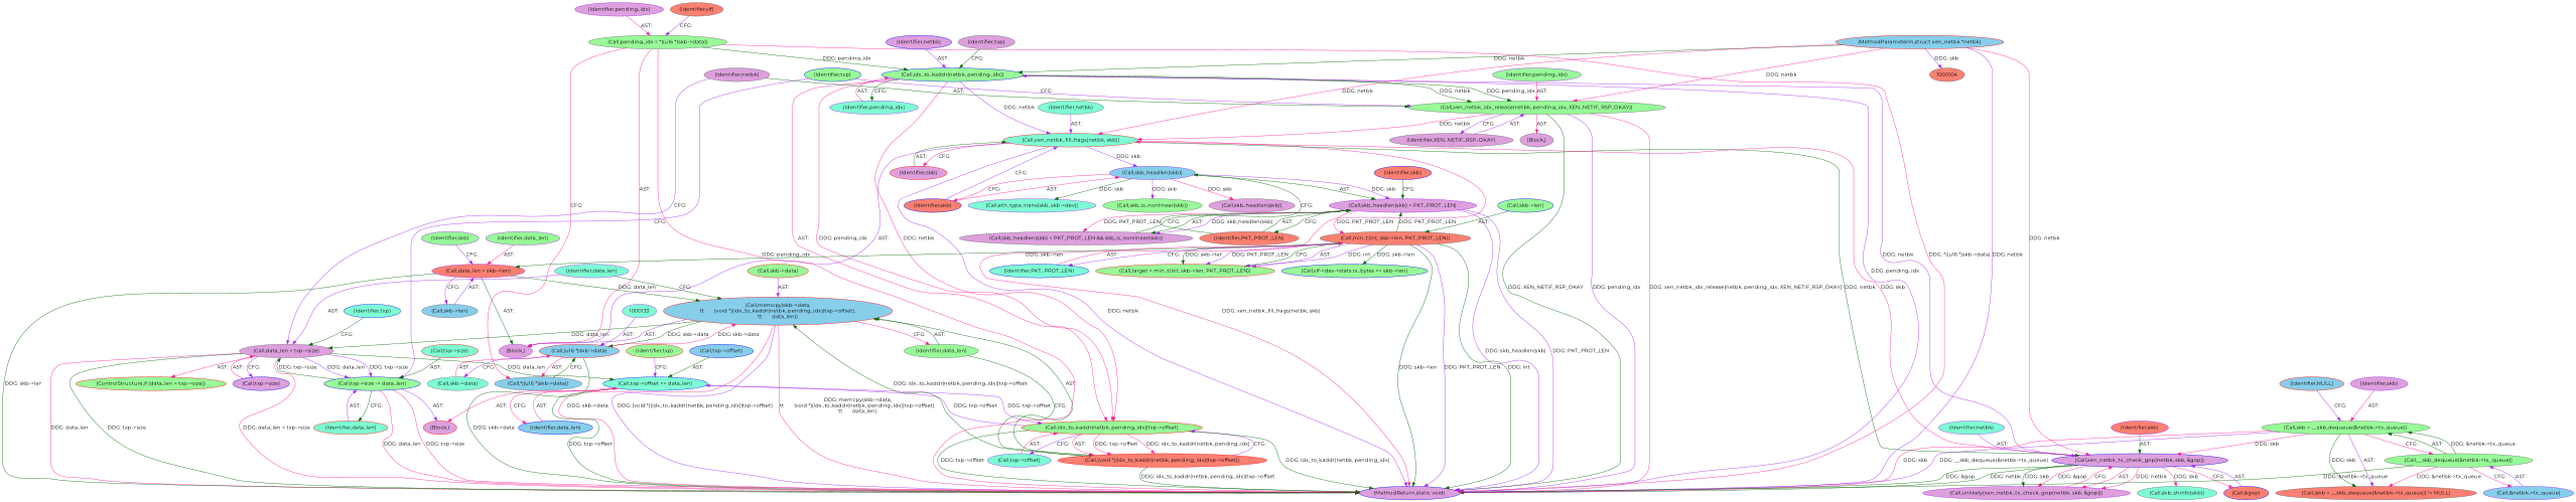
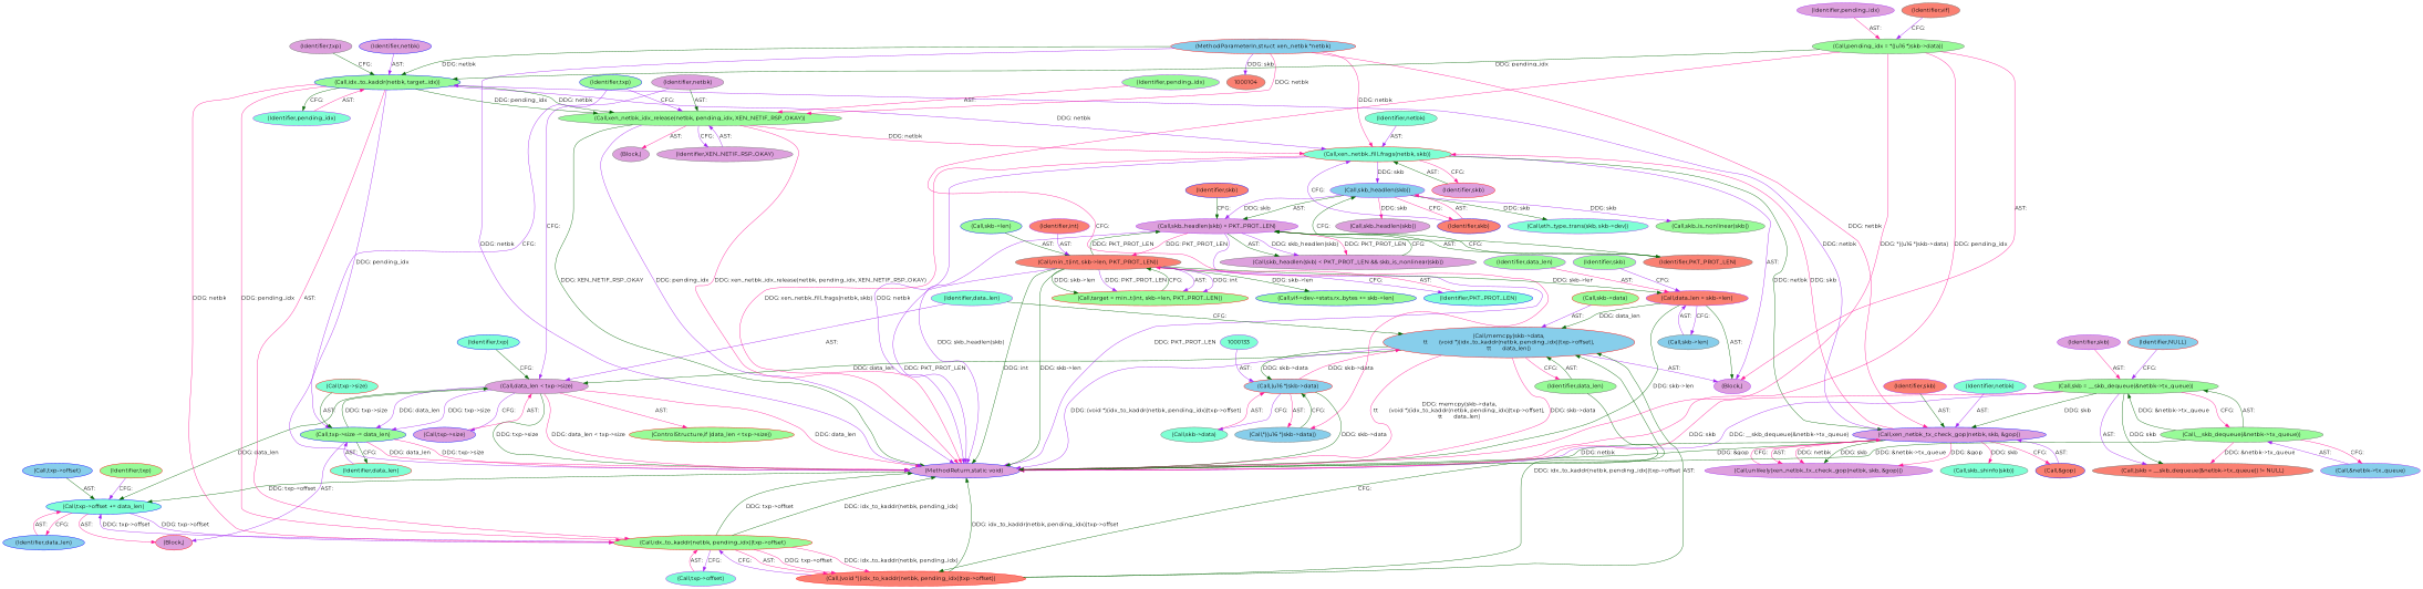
  digraph {
    fontname=Montserrat
    node [color=gray40 fillcolor=palegreen fontname=Montserrat style=filled]
    edge [color=darkgreen fontname=Montserrat]
    n1 [color=red fillcolor=skyblue label="(Call,memcpy(skb->data,\n\t\t       (void *)(idx_to_kaddr(netbk, pending_idx)|txp->offset),\n\t\t       data_len))"]
    n2 [color=red fillcolor=skyblue label="(Call,(u16 *)skb->data)"]
    n3 [fillcolor=plum label="(Call,data_len < txp->size)"]
    n4 [label="(Identifier,data_len)"]
    n5 [color=blue fillcolor=plum label="(MethodReturn,static void)"]
    n6 [color=purple fillcolor=plum label="(Block,)"]
    n7 [fillcolor=skyblue label="(Call,*((u16 *)skb->data))"]
    n8 [fillcolor=aquamarine label="(Call,skb->data)"]
    n9 [color=blue fillcolor=aquamarine label="(Call,txp->offset += data_len)"]
    n10 [color=blue label="(Call,txp->size -= data_len)"]
    n11 [color=red label="(ControlStructure,if (data_len < txp->size))"]
    n12 [color=blue fillcolor=plum label="(Call,txp->size)"]
    n13 [color=red fillcolor=salmon label="(Call,(void *)(idx_to_kaddr(netbk, pending_idx)|txp->offset))"]
    n14 [color=red label="(Call,idx_to_kaddr(netbk, pending_idx)|txp->offset)"]
    n15 [color=purple fillcolor=aquamarine label="(Call,txp->offset)"]
    n16 [color=red fillcolor=plum label="(Block,)"]
    n17 [color=blue fillcolor=skyblue label="(Identifier,data_len)"]
-   n18 [color=blue label="(Call,idx_to_kaddr(netbk, pending_idx))"]
+   n18 [color=blue label="(Call,idx_to_kaddr(netbk, target_idx))"]
    n19 [color=red fillcolor=aquamarine label="(Call,xen_netbk_fill_frags(netbk, skb))"]
    n20 [label="(Call,xen_netbk_idx_release(netbk, pending_idx, XEN_NETIF_RSP_OKAY))"]
    n21 [color=purple fillcolor=aquamarine label="(Identifier,pending_idx)"]
    n22 [color=blue fillcolor=plum label="(Call,xen_netbk_tx_check_gop(netbk, skb, &gop))"]
    n23 [color=purple fillcolor=skyblue label="(Call,skb_headlen(skb))"]
    n24 [color=red fillcolor=plum label="(Identifier,skb)"]
    n25 [fillcolor=plum label="(Block,)"]
    n26 [fillcolor=plum label="(Identifier,XEN_NETIF_RSP_OKAY)"]
    n27 [color=purple fillcolor=plum label="(Call,unlikely(xen_netbk_tx_check_gop(netbk, skb, &gop)))"]
    n28 [fillcolor=aquamarine label="(Call,skb_shinfo(skb))"]
    n29 [color=blue fillcolor=salmon label="(Call,&gop)"]
    n30 [color=purple fillcolor=plum label="(Call,skb_headlen(skb) < PKT_PROT_LEN)"]
    n31 [color=blue fillcolor=salmon label="(Identifier,skb)"]
    n32 [color=purple fillcolor=aquamarine label="(Call,eth_type_trans(skb, skb->dev))"]
    n33 [label="(Call,skb_is_nonlinear(skb))"]
    n34 [fillcolor=plum label="(Call,skb_headlen(skb))"]
    n35 [color=red fillcolor=skyblue label="(MethodParameterIn,struct xen_netbk *netbk)"]
    1000104 [fillcolor=salmon]
    n37 [label="(Call,skb = __skb_dequeue(&netbk->tx_queue))"]
    n38 [label="(Call,__skb_dequeue(&netbk->tx_queue))"]
    n39 [fillcolor=salmon label="(Call,(skb = __skb_dequeue(&netbk->tx_queue)) != NULL)"]
    n40 [color=purple fillcolor=skyblue label="(Call,&netbk->tx_queue)"]
    n41 [label="(Call,pending_idx = *((u16 *)skb->data))"]
    n42 [color=red fillcolor=aquamarine label="(Identifier,data_len)"]
    n43 [color=purple fillcolor=salmon label="(Call,data_len = skb->len)"]
    n44 [fillcolor=skyblue label="(Call,skb->len)"]
    n45 [fillcolor=salmon label="(Call,min_t(int, skb->len, PKT_PROT_LEN))"]
    n46 [color=red label="(Call,target = min_t(int, skb->len, PKT_PROT_LEN))"]
    n47 [color=blue label="(Call,vif->dev->stats.rx_bytes += skb->len)"]
    n48 [color=blue fillcolor=aquamarine label="(Identifier,PKT_PROT_LEN)"]
    n49 [fillcolor=plum label="(Call,skb_headlen(skb) < PKT_PROT_LEN && skb_is_nonlinear(skb))"]
    n50 [fillcolor=salmon label="(Identifier,PKT_PROT_LEN)"]
    n51 [color=blue fillcolor=plum label="(Identifier,netbk)"]
    n52 [color=blue label="(Identifier,txp)"]
    n53 [fillcolor=plum label="(Identifier,txp)"]
    n54 [color=purple fillcolor=plum label="(Identifier,pending_idx)"]
    n55 [color=blue fillcolor=skyblue label="(Call,txp->offset)"]
    n56 [color=purple fillcolor=plum label="(Identifier,skb)"]
    n57 [color=blue fillcolor=aquamarine label="(Identifier,txp)"]
    n58 [color=red fillcolor=aquamarine label="(Call,txp->size)"]
    n59 [color=red label="(Call,skb->data)"]
    n60 [fillcolor=salmon label="(Identifier,vif)"]
    n61 [color=purple fillcolor=salmon label="(Identifier,skb)"]
    n62 [color=red label="(Identifier,txp)"]
    n63 [fillcolor=plum label="(Identifier,netbk)"]
    n64 [color=purple fillcolor=aquamarine label="(Identifier,netbk)"]
    n65 [fillcolor=aquamarine label="(Identifier,netbk)"]
    n66 [color=blue fillcolor=salmon label="(Identifier,skb)"]
    n67 [color=purple label="(Identifier,data_len)"]
    n68 [color=blue label="(Call,skb->len)"]
    n69 [color=purple label="(Identifier,pending_idx)"]
+   n70 [color=purple fillcolor=salmon label="(Identifier,int)"]
    n71 [color=purple fillcolor=aquamarine label="(Identifier,data_len)"]
    n72 [color=purple label="(Identifier,skb)"]
    n73 [color=red fillcolor=skyblue label="(Identifier,NULL)"]
    1000133 [color=purple fillcolor=aquamarine]
    n1 -> n2 [label="DDG: skb->data"]
    n1 -> n3 [label="DDG: data_len"]
    n1 -> n4 [color=deeppink label="CFG: "]
    n1 -> n5 [color=deeppink label="DDG: skb->data"]
    n1 -> n5 [color=purple label="DDG: (void *)(idx_to_kaddr(netbk, pending_idx)|txp->offset)"]
    n1 -> n5 [color=deeppink label="DDG: memcpy(skb->data,\n\t\t       (void *)(idx_to_kaddr(netbk, pending_idx)|txp->offset),\n\t\t       data_len)"]
    n1 -> n6 [color=purple label="AST: "]
    n2 -> n1 [color=deeppink label="DDG: skb->data"]
    n2 -> n5 [label="DDG: skb->data"]
    n2 -> n7 [color=deeppink label="AST: "]
    n2 -> n8 [color=purple label="CFG: "]
    n3 -> n5 [color=deeppink label="DDG: data_len"]
    n3 -> n5 [label="DDG: txp->size"]
    n3 -> n5 [color=deeppink label="DDG: data_len < txp->size"]
    n3 -> n9 [label="DDG: data_len"]
    n3 -> n10 [color=purple label="DDG: data_len"]
    n3 -> n10 [color=purple label="DDG: txp->size"]
    n3 -> n11 [color=deeppink label="AST: "]
    n3 -> n12 [color=purple label="CFG: "]
    n4 -> n1 [label="AST: "]
    n4 -> n13 [label="CFG: "]
    n7 -> n2 [label="CFG: "]
    n8 -> n2 [color=deeppink label="AST: "]
-   n9 -> n5 [label="DDG: txp->offset"]
+   n5 -> n9 [label="DDG: txp->offset"]
    n9 -> n14 [color=purple label="DDG: txp->offset"]
    n9 -> n16 [color=deeppink label="AST: "]
    n9 -> n17 [color=deeppink label="CFG: "]
    n10 -> n3 [label="DDG: txp->size"]
    n10 -> n5 [color=deeppink label="DDG: txp->size"]
    n10 -> n5 [color=deeppink label="DDG: data_len"]
    n10 -> n16 [color=purple label="AST: "]
    n10 -> n42 [label="CFG: "]
    n12 -> n3 [color=deeppink label="AST: "]
    n13 -> n1 [label="AST: "]
    n13 -> n1 [label="DDG: idx_to_kaddr(netbk, pending_idx)|txp->offset"]
    n13 -> n5 [label="DDG: idx_to_kaddr(netbk, pending_idx)|txp->offset"]
    n13 -> n14 [color=purple label="CFG: "]
    n14 -> n5 [label="DDG: idx_to_kaddr(netbk, pending_idx)"]
    n14 -> n5 [label="DDG: txp->offset"]
    n14 -> n9 [color=purple label="DDG: txp->offset"]
    n14 -> n13 [color=deeppink label="AST: "]
    n14 -> n13 [color=deeppink label="DDG: idx_to_kaddr(netbk, pending_idx)"]
    n14 -> n13 [color=deeppink label="DDG: txp->offset"]
    n14 -> n15 [color=purple label="CFG: "]
    n15 -> n14 [color=deeppink label="AST: "]
    n17 -> n9 [color=deeppink label="AST: "]
    n18 -> n5 [color=purple label="DDG: pending_idx"]
    n18 -> n14 [color=deeppink label="AST: "]
    n18 -> n14 [color=deeppink label="DDG: netbk"]
    n18 -> n14 [color=deeppink label="DDG: pending_idx"]
    n18 -> n19 [color=purple label="DDG: netbk"]
    n18 -> n20 [label="DDG: netbk"]
    n18 -> n20 [label="DDG: pending_idx"]
    n18 -> n21 [label="CFG: "]
    n19 -> n5 [color=purple label="DDG: netbk"]
    n19 -> n5 [color=deeppink label="DDG: xen_netbk_fill_frags(netbk, skb)"]
    n19 -> n6 [color=purple label="AST: "]
    n19 -> n22 [label="DDG: netbk"]
    n19 -> n23 [color=purple label="DDG: skb"]
    n19 -> n24 [color=deeppink label="CFG: "]
    n20 -> n5 [color=deeppink label="DDG: xen_netbk_idx_release(netbk, pending_idx, XEN_NETIF_RSP_OKAY)"]
    n20 -> n5 [label="DDG: XEN_NETIF_RSP_OKAY"]
    n20 -> n5 [color=purple label="DDG: pending_idx"]
    n20 -> n19 [color=deeppink label="DDG: netbk"]
    n20 -> n25 [color=deeppink label="AST: "]
    n20 -> n26 [color=purple label="CFG: "]
    n21 -> n18 [color=deeppink label="AST: "]
    n22 -> n5 [label="DDG: netbk"]
    n22 -> n5 [label="DDG: &gop"]
    n22 -> n18 [color=purple label="DDG: netbk"]
    n22 -> n19 [color=deeppink label="DDG: skb"]
    n22 -> n27 [color=deeppink label="AST: "]
    n22 -> n27 [color=deeppink label="DDG: netbk"]
    n22 -> n27 [label="DDG: skb"]
    n22 -> n27 [color=deeppink label="DDG: &gop"]
    n22 -> n28 [color=deeppink label="DDG: skb"]
    n22 -> n29 [color=deeppink label="CFG: "]
    n23 -> n30 [label="AST: "]
    n23 -> n30 [color=purple label="DDG: skb"]
    n23 -> n31 [color=deeppink label="CFG: "]
    n23 -> n32 [label="DDG: skb"]
    n23 -> n33 [color=purple label="DDG: skb"]
    n23 -> n34 [color=deeppink label="DDG: skb"]
    n24 -> n19 [label="AST: "]
    n26 -> n20 [color=purple label="AST: "]
    n27 -> n22 [color=deeppink label="CFG: "]
    n29 -> n22 [color=purple label="AST: "]
    n30 -> n5 [color=purple label="DDG: PKT_PROT_LEN"]
    n30 -> n5 [color=purple label="DDG: skb_headlen(skb)"]
    n30 -> n45 [color=deeppink label="DDG: PKT_PROT_LEN"]
    n30 -> n49 [label="AST: "]
    n30 -> n49 [color=purple label="DDG: skb_headlen(skb)"]
    n30 -> n49 [color=deeppink label="DDG: PKT_PROT_LEN"]
    n30 -> n50 [label="CFG: "]
    n31 -> n19 [color=purple label="CFG: "]
    n31 -> n23 [color=deeppink label="AST: "]
    n35 -> n5 [color=purple label="DDG: netbk"]
    n35 -> n18 [label="DDG: netbk"]
    n35 -> n19 [color=deeppink label="DDG: netbk"]
    n35 -> n20 [color=deeppink label="DDG: netbk"]
    n35 -> n22 [color=deeppink label="DDG: netbk"]
    n35 -> 1000104 [color=purple label="DDG: skb"]
    n37 -> n5 [color=deeppink label="DDG: skb"]
    n37 -> n5 [color=purple label="DDG: __skb_dequeue(&netbk->tx_queue)"]
-   n37 -> n22 [color=deeppink label="DDG: skb"]
+   n37 -> n22 [label="DDG: skb"]
    n37 -> n38 [color=deeppink label="CFG: "]
    n37 -> n39 [color=purple label="AST: "]
    n37 -> n39 [label="DDG: skb"]
    n38 -> n5 [label="DDG: &netbk->tx_queue"]
    n38 -> n37 [label="AST: "]
    n38 -> n37 [label="DDG: &netbk->tx_queue"]
    n38 -> n39 [color=deeppink label="DDG: &netbk->tx_queue"]
    n38 -> n40 [color=deeppink label="CFG: "]
    n40 -> n38 [color=purple label="AST: "]
    n41 -> n5 [color=deeppink label="DDG: pending_idx"]
    n41 -> n5 [color=deeppink label="DDG: *((u16 *)skb->data)"]
    n41 -> n6 [color=deeppink label="AST: "]
    n41 -> n7 [color=deeppink label="CFG: "]
    n41 -> n18 [label="DDG: pending_idx"]
    n42 -> n10 [color=purple label="AST: "]
    n43 -> n1 [label="DDG: data_len"]
    n43 -> n5 [label="DDG: skb->len"]
    n43 -> n6 [label="AST: "]
    n43 -> n44 [color=purple label="CFG: "]
    n44 -> n43 [color=purple label="AST: "]
    n45 -> n5 [label="DDG: int"]
    n45 -> n5 [label="DDG: skb->len"]
    n45 -> n5 [color=purple label="DDG: PKT_PROT_LEN"]
    n45 -> n30 [label="DDG: PKT_PROT_LEN"]
    n45 -> n43 [label="DDG: skb->len"]
    n45 -> n46 [color=purple label="AST: "]
    n45 -> n46 [color=purple label="DDG: int"]
    n45 -> n46 [label="DDG: skb->len"]
    n45 -> n46 [color=purple label="DDG: PKT_PROT_LEN"]
    n45 -> n47 [label="DDG: skb->len"]
    n45 -> n48 [color=purple label="CFG: "]
    n46 -> n45 [label="CFG: "]
    n48 -> n45 [color=deeppink label="AST: "]
    n49 -> n30 [label="CFG: "]
    n50 -> n23 [label="CFG: "]
    n50 -> n30 [label="AST: "]
    n51 -> n18 [color=purple label="AST: "]
    n52 -> n10 [color=purple label="CFG: "]
    n52 -> n20 [color=purple label="CFG: "]
    n53 -> n18 [label="CFG: "]
    n54 -> n41 [color=deeppink label="AST: "]
    n55 -> n9 [label="AST: "]
    n56 -> n37 [color=deeppink label="AST: "]
    n57 -> n3 [label="CFG: "]
    n58 -> n10 [label="AST: "]
    n59 -> n1 [color=purple label="AST: "]
    n60 -> n41 [color=purple label="CFG: "]
    n61 -> n22 [label="AST: "]
    n62 -> n9 [color=purple label="CFG: "]
    n63 -> n3 [color=purple label="CFG: "]
    n63 -> n20 [label="AST: "]
    n64 -> n22 [color=purple label="AST: "]
    n65 -> n19 [color=purple label="AST: "]
    n66 -> n30 [label="CFG: "]
    n67 -> n43 [color=deeppink label="AST: "]
    n68 -> n45 [label="AST: "]
    n69 -> n20 [color=deeppink label="AST: "]
+   n70 -> n45 [color=purple label="AST: "]
    n71 -> n1 [label="CFG: "]
    n71 -> n3 [color=purple label="AST: "]
    n72 -> n43 [color=purple label="CFG: "]
    n73 -> n37 [color=purple label="CFG: "]
    1000133 -> n2 [color=purple label="AST: "]
  }
